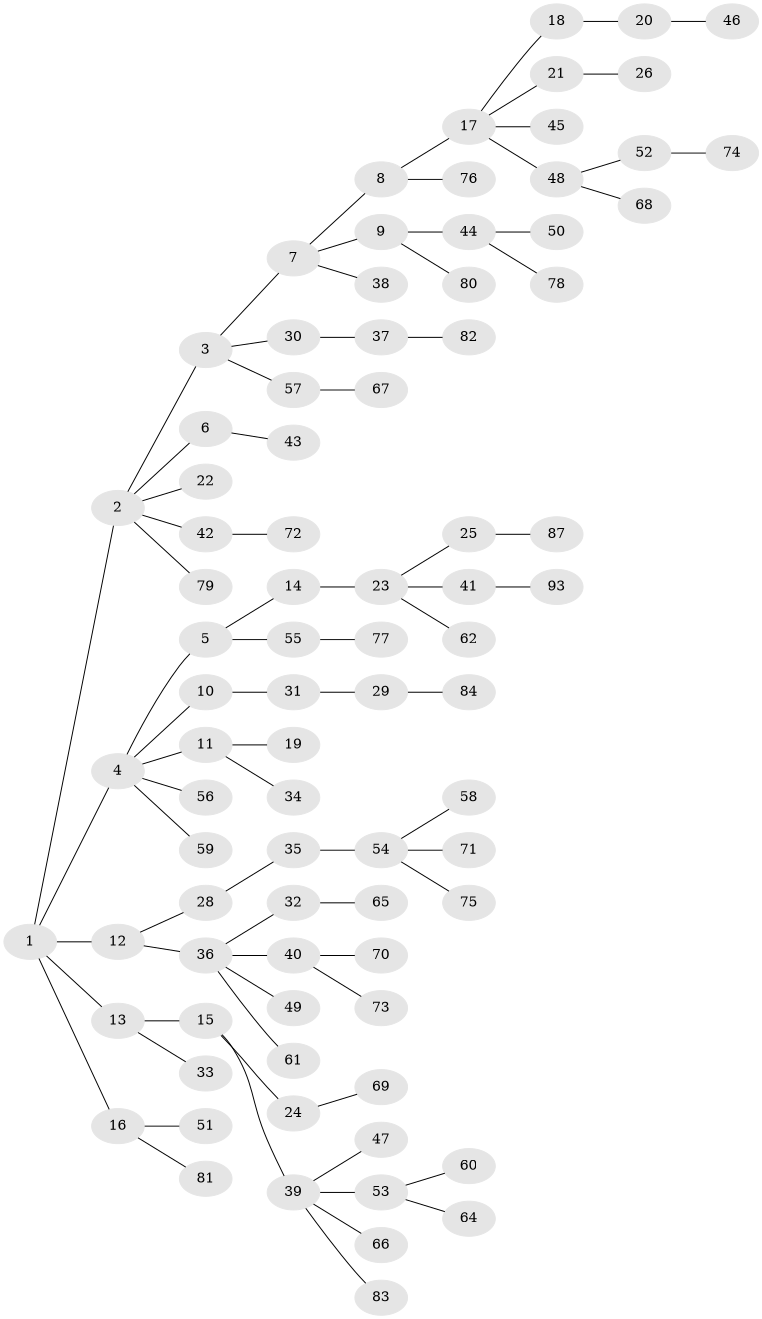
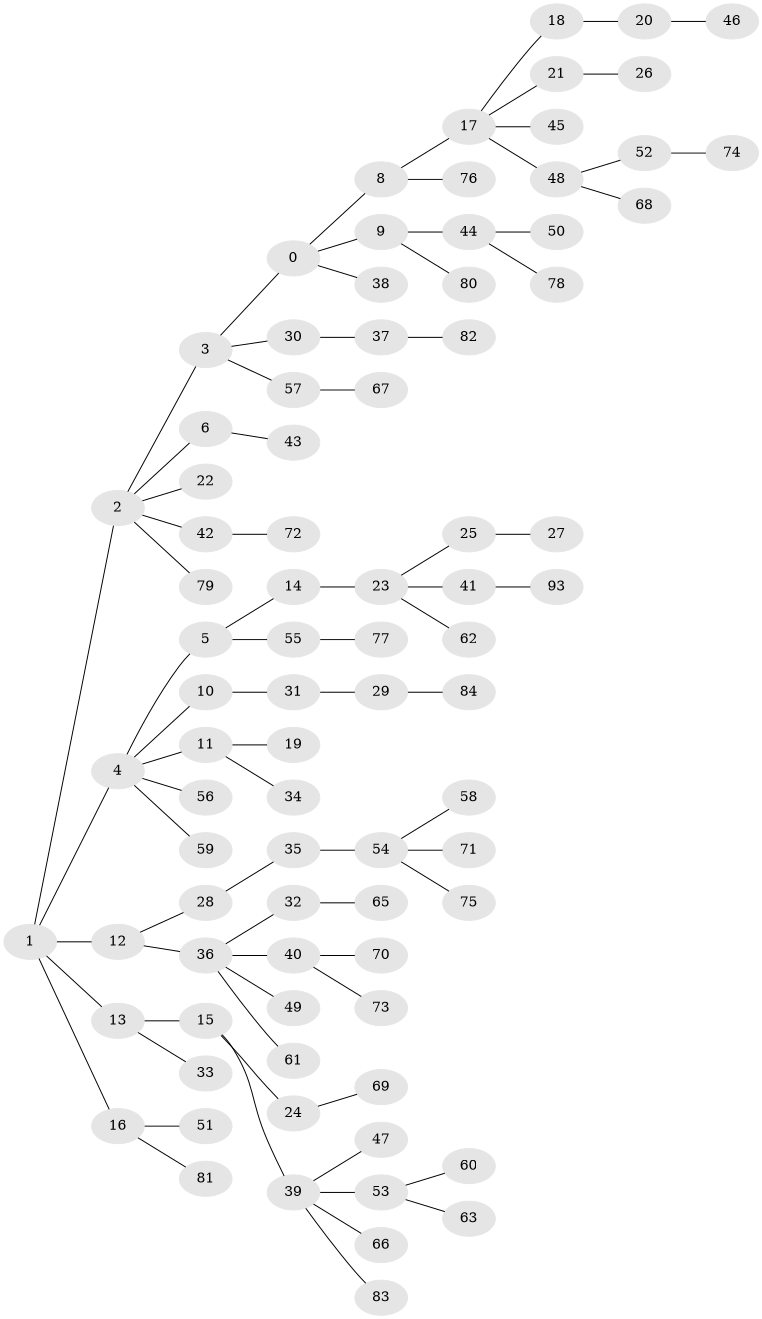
  graph {
    rankdir=LR
    node [color=gray90 style=filled]
    1
    2
    4
    12
    13
    16
    3
    6
    22
    42
    79
    5
    10
    11
    56
    59
    28
    36
    15
    33
    51
    81
-   7
+   7 [label=0]
    30
    57
    43
    72
    8
    9
    38
    37
    67
    14
    55
    31
    19
    34
    23
    77
    17
    76
    44
    80
    18
    21
    45
    48
    50
    78
    29
    35
    32
    65
    40
    49
    61
    24
    39
    25
    41
    62
    69
    47
    53
    66
    83
    20
    26
    52
    68
    46
    84
-   27 [label=87]
+   27
    n74 [label=93]
    54
    82
    58
    71
    75
    70
    73
    60
-   64
+   64 [label=63]
    74
    1 -- 2
    1 -- 4
    1 -- 12
    1 -- 13
    1 -- 16
    2 -- 3
    2 -- 6
    2 -- 22
    2 -- 42
    2 -- 79
    4 -- 5
    4 -- 10
    4 -- 11
    4 -- 56
    4 -- 59
    12 -- 28
    12 -- 36
    13 -- 15
    13 -- 33
    16 -- 51
    16 -- 81
    3 -- 7
    3 -- 30
    3 -- 57
    6 -- 43
    42 -- 72
    5 -- 14
    5 -- 55
    10 -- 31
    11 -- 19
    11 -- 34
    28 -- 35
    36 -- 32
    36 -- 40
    36 -- 49
    36 -- 61
    15 -- 24
    15 -- 39
    7 -- 8
    7 -- 9
    7 -- 38
    30 -- 37
    57 -- 67
    8 -- 17
    8 -- 76
    9 -- 44
    9 -- 80
    37 -- 82
    14 -- 23
    55 -- 77
    31 -- 29
    23 -- 25
    23 -- 41
    23 -- 62
    17 -- 18
    17 -- 21
    17 -- 45
    17 -- 48
    44 -- 50
    44 -- 78
    18 -- 20
    21 -- 26
    48 -- 52
    48 -- 68
    29 -- 84
    35 -- 54
    32 -- 65
    40 -- 70
    40 -- 73
    24 -- 69
    39 -- 47
    39 -- 53
    39 -- 66
    39 -- 83
    25 -- 27
    41 -- n74
    53 -- 60
    53 -- 64
    20 -- 46
    52 -- 74
    54 -- 58
    54 -- 71
    54 -- 75
  }
